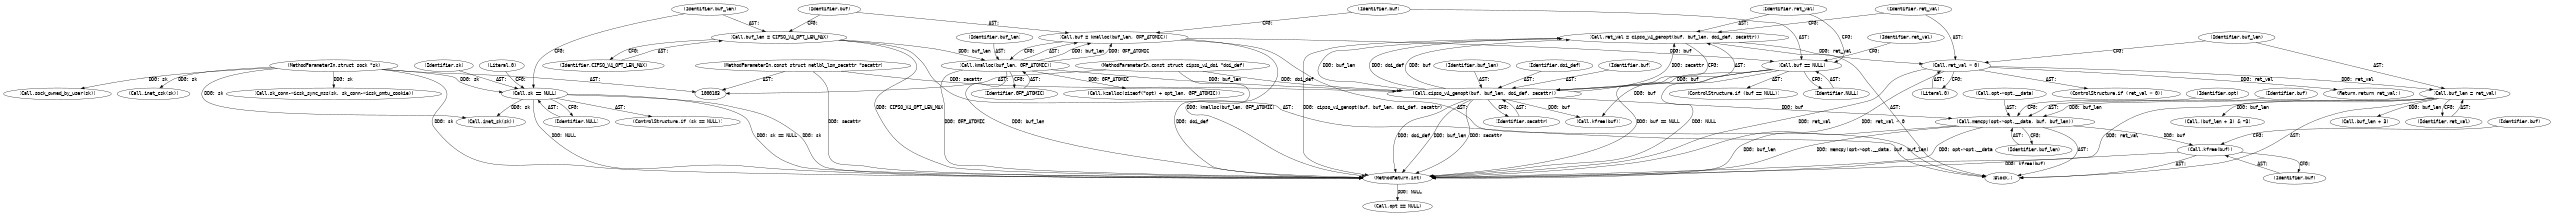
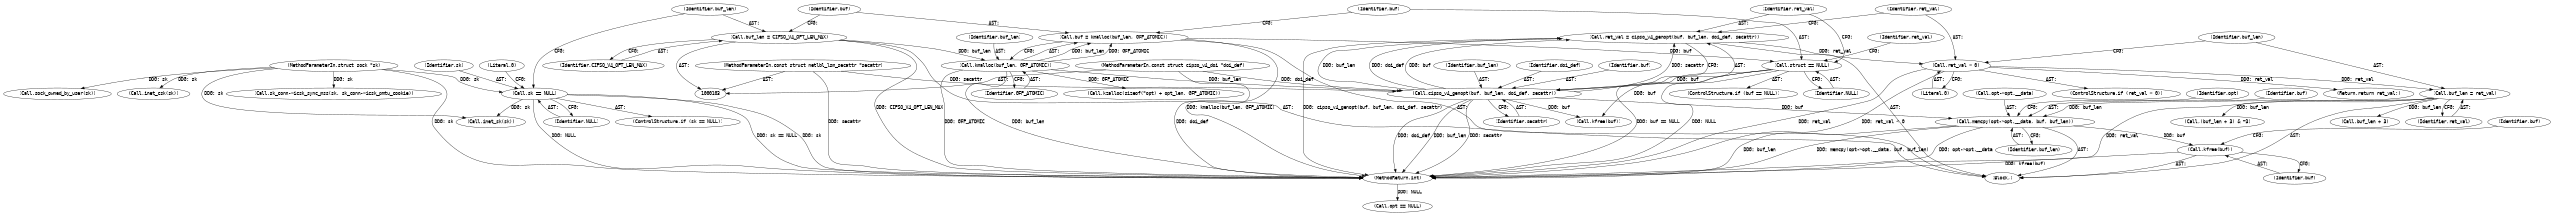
  digraph {
    fontname="DejaVu Sans Mono"
    node [fontname="DejaVu Sans Mono"]
    edge [fontname="DejaVu Sans Mono"]
    n1 [label="(Call,kfree(buf))"]
    n2 [label="(MethodReturn,int)"]
    n3 [label="(Block,)"]
    n4 [label="(Identifier,buf)"]
    n5 [label="(Call,opt == NULL)"]
    n6 [label="(Call,memcpy(opt->opt.__data, buf, buf_len))"]
    n7 [label="(Identifier,buf_len)"]
    n8 [label="(Call,cipso_v4_genopt(buf, buf_len, doi_def, secattr))"]
    n9 [label="(Call,ret_val = cipso_v4_genopt(buf, buf_len, doi_def, secattr))"]
    n10 [label="(Call,kfree(buf))"]
    n11 [label="(Identifier,secattr)"]
    n12 [label="(Call,ret_val < 0)"]
-   n13 [label="(Call,buf == NULL)"]
+   n13 [label="(Call,struct == NULL)"]
    n14 [label="(ControlStructure,if (buf == NULL))"]
    n15 [label="(Identifier,NULL)"]
    n16 [label="(Call,buf = kmalloc(buf_len, GFP_ATOMIC))"]
    n17 [label="(Call,kmalloc(buf_len, GFP_ATOMIC))"]
    n18 [label="(Identifier,GFP_ATOMIC)"]
    n19 [label="(Call,kzalloc(sizeof(*opt) + opt_len, GFP_ATOMIC))"]
    n20 [label="(Call,buf_len = CIPSO_V4_OPT_LEN_MAX)"]
    n21 [label="(Identifier,CIPSO_V4_OPT_LEN_MAX)"]
    n22 [label="(Call,sk == NULL)"]
    n23 [label="(Call,inet_sk(sk))"]
    n24 [label="(ControlStructure,if (sk == NULL))"]
    n25 [label="(Identifier,NULL)"]
    n26 [label="(MethodParameterIn,struct sock *sk)"]
    n27 [label="(Call,sk_conn->icsk_sync_mss(sk, sk_conn->icsk_pmtu_cookie))"]
    n28 [label="(Call,sock_owned_by_user(sk))"]
    n29 [label="(Call,inet_csk(sk))"]
    1000103
    n31 [label="(MethodParameterIn,const struct cipso_v4_doi *doi_def)"]
    n32 [label="(MethodParameterIn,const struct netlbl_lsm_secattr *secattr)"]
    n33 [label="(Call,buf_len = ret_val)"]
    n34 [label="(Call,buf_len + 3)"]
    n35 [label="(Identifier,ret_val)"]
    n36 [label="(Call,(buf_len + 3) & ~3)"]
    n37 [label="(Return,return ret_val;)"]
    n38 [label="(Literal,0)"]
    n39 [label="(ControlStructure,if (ret_val < 0))"]
    n40 [label="(Identifier,buf_len)"]
    n41 [label="(Identifier,sk)"]
    n42 [label="(Identifier,buf)"]
    n43 [label="(Identifier,buf_len)"]
    n44 [label="(Identifier,buf)"]
    n45 [label="(Identifier,buf_len)"]
    n46 [label="(Identifier,doi_def)"]
    n47 [label="(Identifier,ret_val)"]
    n48 [label="(Call,opt->opt.__data)"]
    n49 [label="(Identifier,opt)"]
    n50 [label="(Identifier,ret_val)"]
    n51 [label="(Literal,0)"]
    n52 [label="(Identifier,buf)"]
    n53 [label="(Identifier,ret_val)"]
    n54 [label="(Identifier,buf_len)"]
    n55 [label="(Identifier,buf)"]
    n56 [label="(Identifier,buf)"]
    n1 -> n2 [label="DDG: kfree(buf)"]
    n1 -> n3 [label="AST: "]
    n1 -> n4 [label="CFG: "]
    n2 -> n5 [label="DDG: NULL"]
    n4 -> n1 [label="AST: "]
    n6 -> n1 [label="DDG: buf"]
    n6 -> n2 [label="DDG: memcpy(opt->opt.__data, buf, buf_len)"]
    n6 -> n2 [label="DDG: opt->opt.__data"]
    n6 -> n2 [label="DDG: buf_len"]
    n6 -> n3 [label="AST: "]
    n6 -> n7 [label="CFG: "]
    n7 -> n6 [label="AST: "]
    n8 -> n2 [label="DDG: doi_def"]
    n8 -> n2 [label="DDG: buf_len"]
    n8 -> n2 [label="DDG: secattr"]
    n8 -> n6 [label="DDG: buf"]
    n8 -> n9 [label="AST: "]
    n8 -> n9 [label="DDG: buf"]
    n8 -> n9 [label="DDG: buf_len"]
    n8 -> n9 [label="DDG: doi_def"]
    n8 -> n9 [label="DDG: secattr"]
    n8 -> n10 [label="DDG: buf"]
    n8 -> n11 [label="CFG: "]
    n9 -> n2 [label="DDG: cipso_v4_genopt(buf, buf_len, doi_def, secattr)"]
    n9 -> n3 [label="AST: "]
    n9 -> n8 [label="CFG: "]
    n9 -> n12 [label="DDG: ret_val"]
    n11 -> n8 [label="AST: "]
    n12 -> n2 [label="DDG: ret_val"]
    n12 -> n2 [label="DDG: ret_val < 0"]
    n12 -> n33 [label="DDG: ret_val"]
    n12 -> n37 [label="DDG: ret_val"]
    n12 -> n38 [label="CFG: "]
    n12 -> n39 [label="AST: "]
    n13 -> n2 [label="DDG: buf == NULL"]
    n13 -> n2 [label="DDG: NULL"]
    n13 -> n8 [label="DDG: buf"]
    n13 -> n10 [label="DDG: buf"]
    n13 -> n14 [label="AST: "]
    n13 -> n15 [label="CFG: "]
    n15 -> n13 [label="AST: "]
    n16 -> n2 [label="DDG: kmalloc(buf_len, GFP_ATOMIC)"]
    n16 -> n3 [label="AST: "]
    n16 -> n13 [label="DDG: buf"]
    n16 -> n17 [label="CFG: "]
    n17 -> n2 [label="DDG: GFP_ATOMIC"]
    n17 -> n2 [label="DDG: buf_len"]
    n17 -> n8 [label="DDG: buf_len"]
    n17 -> n16 [label="AST: "]
    n17 -> n16 [label="DDG: buf_len"]
    n17 -> n16 [label="DDG: GFP_ATOMIC"]
    n17 -> n18 [label="CFG: "]
    n17 -> n19 [label="DDG: GFP_ATOMIC"]
    n18 -> n17 [label="AST: "]
    n20 -> n2 [label="DDG: CIPSO_V4_OPT_LEN_MAX"]
    n20 -> n3 [label="AST: "]
    n20 -> n17 [label="DDG: buf_len"]
    n20 -> n21 [label="CFG: "]
    n21 -> n20 [label="AST: "]
    n22 -> n2 [label="DDG: NULL"]
    n22 -> n2 [label="DDG: sk == NULL"]
    n22 -> n2 [label="DDG: sk"]
    n22 -> n23 [label="DDG: sk"]
    n22 -> n24 [label="AST: "]
    n22 -> n25 [label="CFG: "]
    n25 -> n22 [label="AST: "]
    n26 -> n2 [label="DDG: sk"]
    n26 -> n22 [label="DDG: sk"]
    n26 -> n23 [label="DDG: sk"]
    n26 -> n27 [label="DDG: sk"]
    n26 -> n28 [label="DDG: sk"]
    n26 -> n29 [label="DDG: sk"]
-   n26 -> 1000103 [label="AST: "]
+   n20 -> 1000103 [label="AST: "]
    n31 -> n2 [label="DDG: doi_def"]
    n31 -> n8 [label="DDG: doi_def"]
    n31 -> 1000103 [label="AST: "]
    n32 -> n2 [label="DDG: secattr"]
    n32 -> n8 [label="DDG: secattr"]
    n32 -> 1000103 [label="AST: "]
    n33 -> n2 [label="DDG: ret_val"]
    n33 -> n3 [label="AST: "]
    n33 -> n6 [label="DDG: buf_len"]
    n33 -> n34 [label="DDG: buf_len"]
    n33 -> n35 [label="CFG: "]
    n33 -> n36 [label="DDG: buf_len"]
    n35 -> n33 [label="AST: "]
    n38 -> n12 [label="AST: "]
    n40 -> n8 [label="AST: "]
    n41 -> n22 [label="AST: "]
    n42 -> n13 [label="AST: "]
    n42 -> n16 [label="CFG: "]
    n43 -> n17 [label="AST: "]
    n44 -> n1 [label="CFG: "]
    n45 -> n12 [label="CFG: "]
    n45 -> n33 [label="AST: "]
    n46 -> n8 [label="AST: "]
    n47 -> n9 [label="CFG: "]
    n47 -> n12 [label="AST: "]
    n48 -> n6 [label="AST: "]
    n49 -> n6 [label="CFG: "]
    n50 -> n9 [label="AST: "]
    n50 -> n13 [label="CFG: "]
    n51 -> n22 [label="CFG: "]
    n52 -> n8 [label="AST: "]
    n53 -> n13 [label="CFG: "]
    n54 -> n20 [label="AST: "]
    n54 -> n22 [label="CFG: "]
    n55 -> n16 [label="AST: "]
    n55 -> n20 [label="CFG: "]
    n56 -> n6 [label="AST: "]
  }
